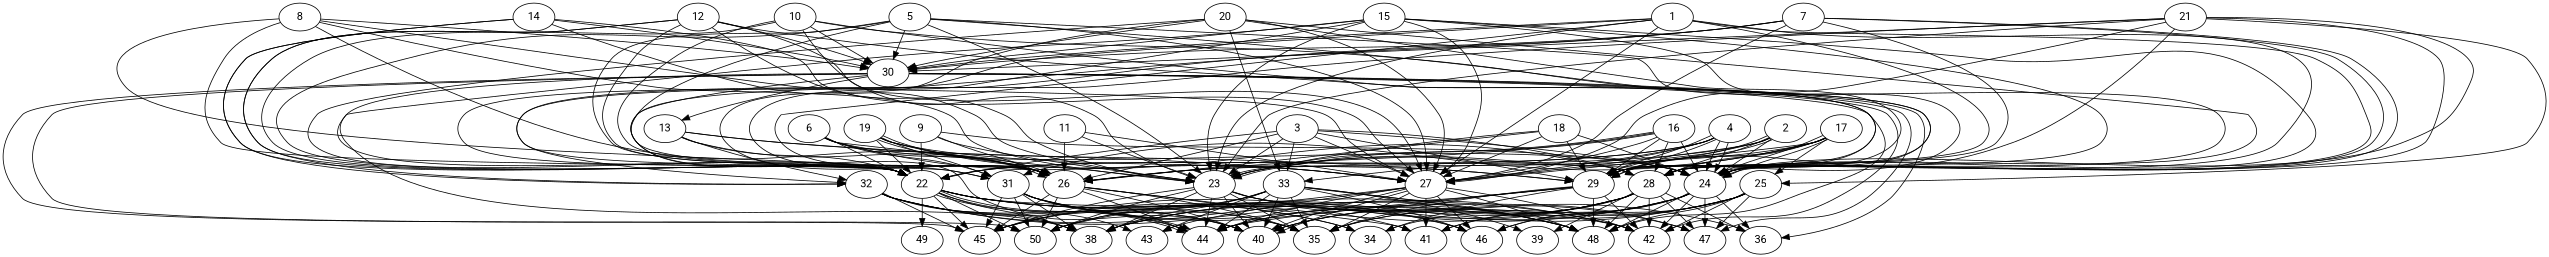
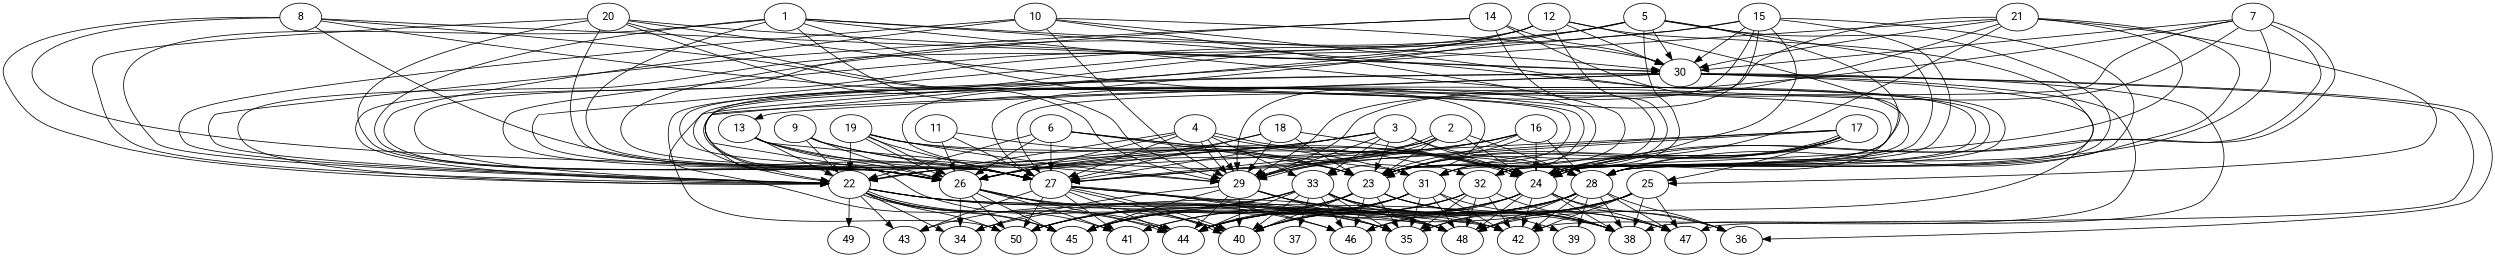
  digraph {
    fontname=Roboto
    node [alpha=0.12 fontname=Roboto]
    edge [fontname=Roboto]
    1 [expect_size=48923648]
    22 [alpha=0.18 expect_size=21116928]
    23 [alpha=0.15 expect_size=33074176]
    24 [alpha=0.04 expect_size=27019264]
    26 [alpha=0.05 expect_size=22457344]
    27 [alpha=0.14 expect_size=6140928]
    28 [alpha=0.04 expect_size=48851968]
    29 [alpha=0.08 expect_size=15869952]
    30 [alpha=0.14 expect_size=48512000]
    34 [alpha=0.14 expect_size=24502272]
    38 [alpha=0.08 expect_size=42052608]
    41 [alpha=0.14 expect_size=6572032]
    42 [alpha=0.07 expect_size=37232640]
    43 [alpha=0.11 expect_size=32102400]
    44 [alpha=0.05 expect_size=22420480]
    45 [alpha=0.13 expect_size=7788544]
    46 [alpha=0.09 expect_size=16765952]
    48 [alpha=0.19 expect_size=18063360]
    49 [alpha=0.18 expect_size=37844992]
    50 [alpha=0.15 expect_size=50835456]
    35 [alpha=0.04 expect_size=33879040]
    36 [alpha=0.18 expect_size=44921856]
    40 [alpha=0.09 expect_size=21623808]
    47 [alpha=0.05 expect_size=12416000]
    39 [alpha=0.06 expect_size=50916352]
    13 [alpha=0.17 expect_size=36480000]
    2 [alpha=0.08 expect_size=43092992]
    3 [alpha=0.07 expect_size=17199104]
    33 [alpha=0.16 expect_size=37214208]
+   37 [alpha=0.02 expect_size=10103808]
    4 [expect_size=35246080]
    5 [expect_size=32005120]
    31 [alpha=0.13 expect_size=26936320]
    6 [alpha=0.06 expect_size=52087808]
    7 [expect_size=23498752]
    32 [alpha=0.18 expect_size=42011648]
    8 [alpha=0.09 expect_size=9762816]
    9 [alpha=0.15 expect_size=37356544]
    10 [alpha=0.16 expect_size=10454016]
    11 [alpha=0.04 expect_size=36711424]
    12 [alpha=0.05 expect_size=18113536]
    14 [alpha=0.06 expect_size=52029440]
    15 [expect_size=33804288]
    16 [alpha=0.13 expect_size=15489024]
    17 [alpha=0.18 expect_size=28568576]
    25 [alpha=0.05 expect_size=40440832]
    18 [alpha=0.06 expect_size=9378816]
    19 [alpha=0.14 expect_size=31503360]
    20 [alpha=0.11 expect_size=19717120]
    21 [alpha=0.06 expect_size=10973184]
    1 -> 22
    1 -> 23
    1 -> 24
    1 -> 26
    1 -> 27
    1 -> 28
    1 -> 29
    1 -> 30
    22 -> 34
    22 -> 38
    22 -> 41
    22 -> 42
    22 -> 43
    22 -> 44
    22 -> 44
    22 -> 45
    22 -> 46
    22 -> 48
    22 -> 49
    22 -> 50
    23 -> 38
    23 -> 44
    23 -> 45
    23 -> 46
    23 -> 50
    23 -> 35
    23 -> 36
    23 -> 40
    23 -> 47
    24 -> 38
    24 -> 41
    24 -> 42
    24 -> 46
    24 -> 48
    24 -> 50
    24 -> 36
    24 -> 40
    24 -> 47
    26 -> 34
    26 -> 41
    26 -> 44
    26 -> 45
    26 -> 50
    26 -> 35
    26 -> 40
    27 -> 41
    27 -> 42
    27 -> 43
    27 -> 44
    27 -> 46
    27 -> 48
    27 -> 50
    27 -> 35
    27 -> 40
    27 -> 40
    28 -> 38
    28 -> 41
    28 -> 42
    28 -> 44
    28 -> 45
    28 -> 48
    28 -> 35
    28 -> 36
    28 -> 40
    28 -> 47
    28 -> 39
    29 -> 34
    29 -> 42
    29 -> 44
    29 -> 45
    29 -> 48
    29 -> 35
    29 -> 40
    30 -> 38
    30 -> 42
    30 -> 45
    30 -> 48
    30 -> 50
    30 -> 36
    30 -> 40
    30 -> 47
    30 -> 13
    13 -> 22
    13 -> 26
    13 -> 27
    13 -> 29
    13 -> 32
    2 -> 22
    2 -> 23
    2 -> 24
    2 -> 27
    2 -> 28
    2 -> 29
    2 -> 29
    3 -> 22
    3 -> 23
    3 -> 24
    3 -> 26
    3 -> 27
    3 -> 28
    3 -> 29
    3 -> 33
    33 -> 38
    33 -> 43
    33 -> 44
    33 -> 45
    33 -> 46
    33 -> 48
    33 -> 50
    33 -> 35
    33 -> 40
    33 -> 47
    33 -> 39
+   33 -> 37
    4 -> 22
    4 -> 24
    4 -> 24
    4 -> 26
    4 -> 27
    4 -> 29
    4 -> 29
    4 -> 33
    5 -> 22
    5 -> 23
    5 -> 24
    5 -> 26
    5 -> 27
    5 -> 28
    5 -> 30
    5 -> 31
    31 -> 38
    31 -> 42
    31 -> 44
    31 -> 45
    31 -> 48
    31 -> 50
    31 -> 35
    31 -> 40
    6 -> 22
    6 -> 23
    6 -> 24
    6 -> 26
    6 -> 27
    6 -> 31
    7 -> 22
    7 -> 24
    7 -> 24
    7 -> 27
    7 -> 29
    7 -> 30
    7 -> 32
    32 -> 38
    32 -> 42
    32 -> 44
    32 -> 45
    32 -> 48
    32 -> 35
    32 -> 40
    8 -> 22
    8 -> 23
    8 -> 26
    8 -> 27
    8 -> 30
    8 -> 31
    9 -> 22
    9 -> 23
    9 -> 24
    9 -> 26
    10 -> 22
    10 -> 23
    10 -> 24
    10 -> 26
    10 -> 29
    10 -> 30
    11 -> 23
    11 -> 26
    11 -> 27
    12 -> 22
    12 -> 23
    12 -> 26
    12 -> 27
    12 -> 28
    12 -> 30
    12 -> 32
    14 -> 22
    14 -> 23
    14 -> 27
    14 -> 30
    14 -> 32
    15 -> 22
    15 -> 23
    15 -> 24
    15 -> 26
    15 -> 27
    15 -> 28
    15 -> 29
    15 -> 30
    16 -> 23
    16 -> 23
    16 -> 24
    16 -> 26
    16 -> 27
    16 -> 28
    16 -> 29
    17 -> 23
    17 -> 24
    17 -> 24
    17 -> 26
    17 -> 27
    17 -> 28
    17 -> 29
    17 -> 31
    17 -> 25
    25 -> 34
    25 -> 38
    25 -> 42
    25 -> 44
    25 -> 46
    25 -> 48
    25 -> 35
    25 -> 47
    18 -> 23
    18 -> 24
    18 -> 26
    18 -> 27
    18 -> 29
    19 -> 22
    19 -> 26
    19 -> 26
    19 -> 27
    19 -> 28
    19 -> 29
    19 -> 31
    20 -> 22
    20 -> 24
    20 -> 26
    20 -> 27
    20 -> 29
    20 -> 30
    20 -> 33
    21 -> 22
    21 -> 23
    21 -> 24
    21 -> 27
    21 -> 28
    21 -> 29
    21 -> 30
    21 -> 25
  }
